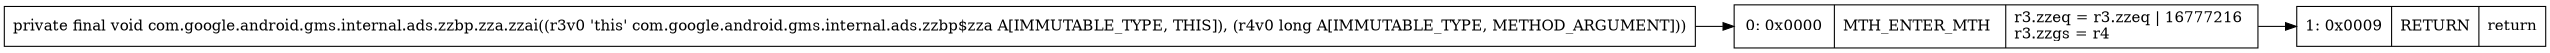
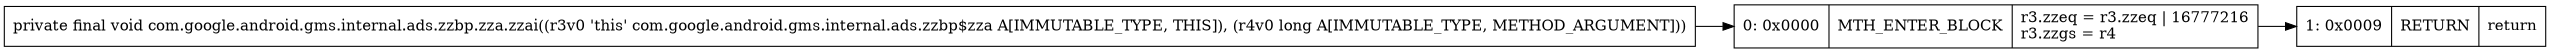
  digraph {
    rankdir=LR
    node [shape=record]
-   n1 [label="{0\:\ 0x0000|MTH_ENTER_MTH\l|r3.zzeq = r3.zzeq \| 16777216\lr3.zzgs = r4\l}"]
+   n1 [label="{0\:\ 0x0000|MTH_ENTER_BLOCK\l|r3.zzeq = r3.zzeq \| 16777216\lr3.zzgs = r4\l}"]
    n2 [label="{1\:\ 0x0009|RETURN\l|return\l}"]
    n3 [label="{private final void com.google.android.gms.internal.ads.zzbp.zza.zzai((r3v0 'this' com.google.android.gms.internal.ads.zzbp$zza A[IMMUTABLE_TYPE, THIS]), (r4v0 long A[IMMUTABLE_TYPE, METHOD_ARGUMENT])) }"]
    n1 -> n2
    n3 -> n1
  }
